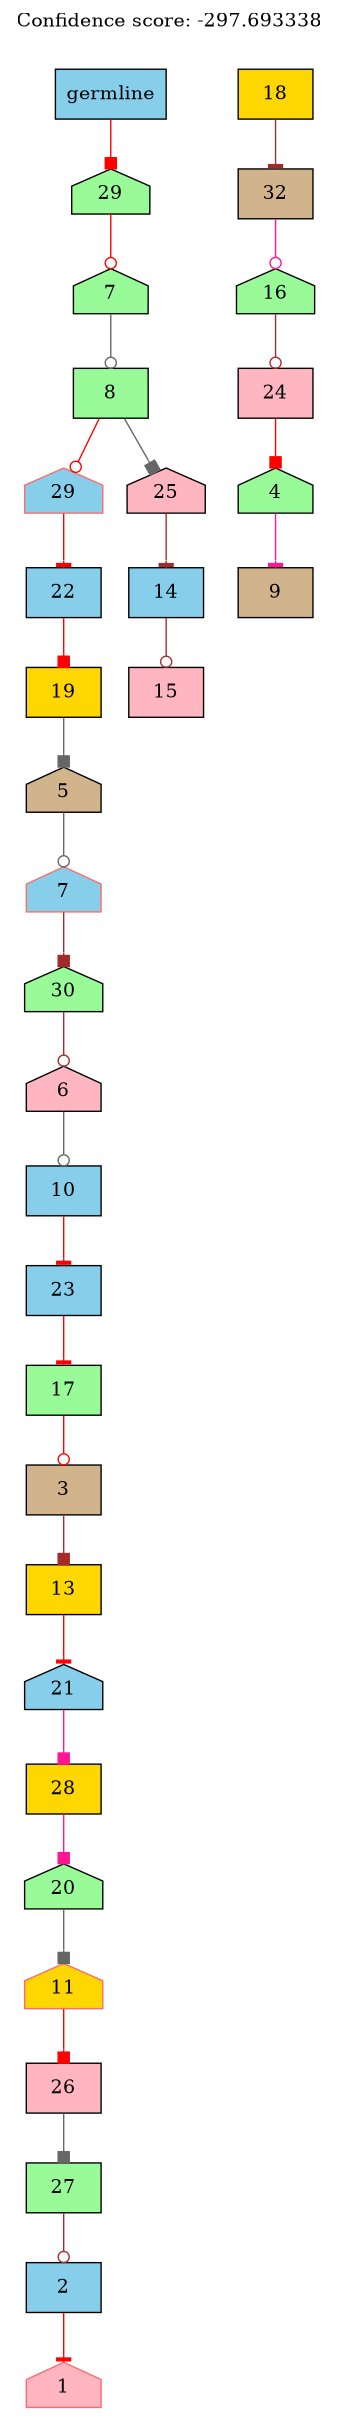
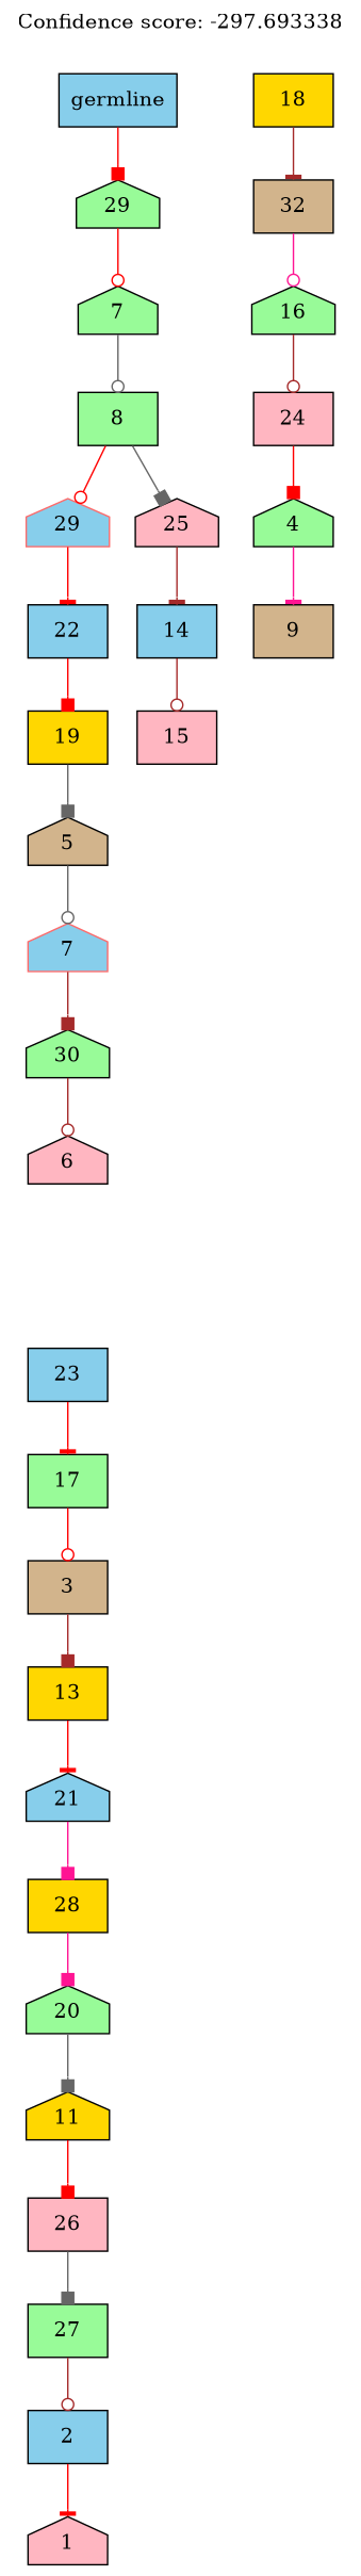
  digraph {
    label="Confidence score: -297.693338"
    labelloc=t
    node [fillcolor=skyblue shape=box style=filled]
    edge [arrowhead=box color=red]
    n1 [label=2]
-   n2 [fillcolor=lightpink label=1 shape=house color=indianred1]
+   n2 [fillcolor=lightpink label=1 shape=house]
    n3 [fillcolor=palegreen label=27]
    n4 [fillcolor=lightpink label=26]
-   n5 [fillcolor=gold label=11 shape=house color=indianred1]
+   n5 [fillcolor=gold label=11 shape=house]
    n6 [fillcolor=palegreen label=20 shape=house]
    n7 [fillcolor=gold label=28]
    n8 [label=21 shape=house]
    n9 [fillcolor=gold label=13]
    n10 [fillcolor=tan label=3]
    n11 [fillcolor=palegreen label=17]
    n12 [label=23]
-   n13 [label=10]
    n14 [fillcolor=lightpink label=6 shape=house]
    n15 [fillcolor=palegreen label=30 shape=house]
    n16 [color=indianred1 label=7 shape=house]
    n17 [fillcolor=tan label=5 shape=house]
    n18 [fillcolor=gold label=19]
    n19 [label=22]
    n20 [color=indianred1 label=29 shape=house]
    n21 [fillcolor=palegreen label=4 shape=house]
    n22 [fillcolor=tan label=9]
    n23 [fillcolor=lightpink label=24]
    n24 [fillcolor=palegreen label=16 shape=house]
    n25 [fillcolor=tan label=32]
    n26 [fillcolor=gold label=18]
    n27 [fillcolor=lightpink label=15]
    n28 [label=14]
    n29 [fillcolor=lightpink label=25 shape=house]
    n30 [fillcolor=palegreen label=8]
    n31 [fillcolor=palegreen label=7 shape=house]
    n32 [fillcolor=palegreen label=29 shape=house]
    n33 [label=germline]
    n1 -> n2 [arrowhead=tee]
    n3 -> n1 [arrowhead=odot color=brown]
    n4 -> n3 [color=gray40]
    n5 -> n4
    n6 -> n5 [color=gray40]
    n7 -> n6 [color=deeppink]
    n8 -> n7 [color=deeppink]
    n9 -> n8 [arrowhead=tee]
    n10 -> n9 [color=brown]
    n11 -> n10 [arrowhead=odot]
    n12 -> n11 [arrowhead=tee]
-   n13 -> n12 [arrowhead=tee]
-   n14 -> n13 [arrowhead=odot color=gray40]
    n15 -> n14 [arrowhead=odot color=brown]
    n16 -> n15 [color=brown]
    n17 -> n16 [arrowhead=odot color=gray40]
    n18 -> n17 [color=gray40]
    n19 -> n18
    n20 -> n19 [arrowhead=tee]
    n21 -> n22 [arrowhead=tee color=deeppink]
    n23 -> n21
    n24 -> n23 [arrowhead=odot color=brown]
    n25 -> n24 [arrowhead=odot color=deeppink]
    n26 -> n25 [arrowhead=tee color=brown]
    n28 -> n27 [arrowhead=odot color=brown]
    n29 -> n28 [arrowhead=tee color=brown]
    n30 -> n20 [arrowhead=odot]
    n30 -> n29 [color=gray40]
    n31 -> n30 [arrowhead=odot color=gray40]
    n32 -> n31 [arrowhead=odot]
    n33 -> n32
  }
